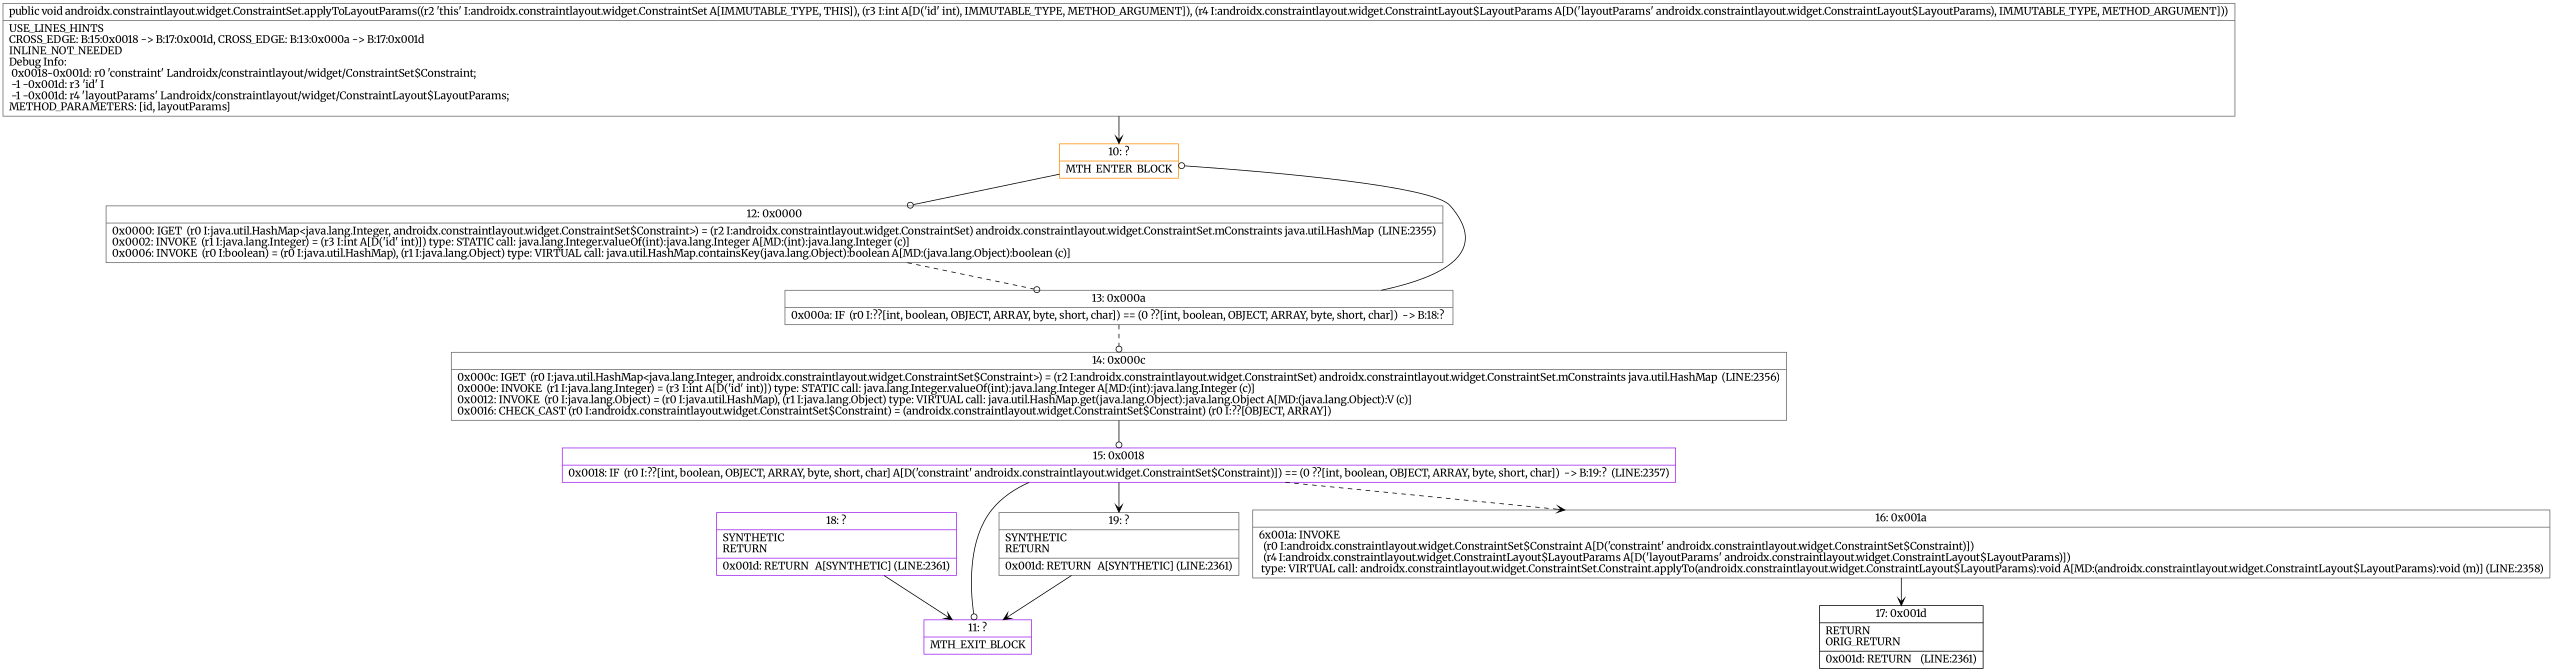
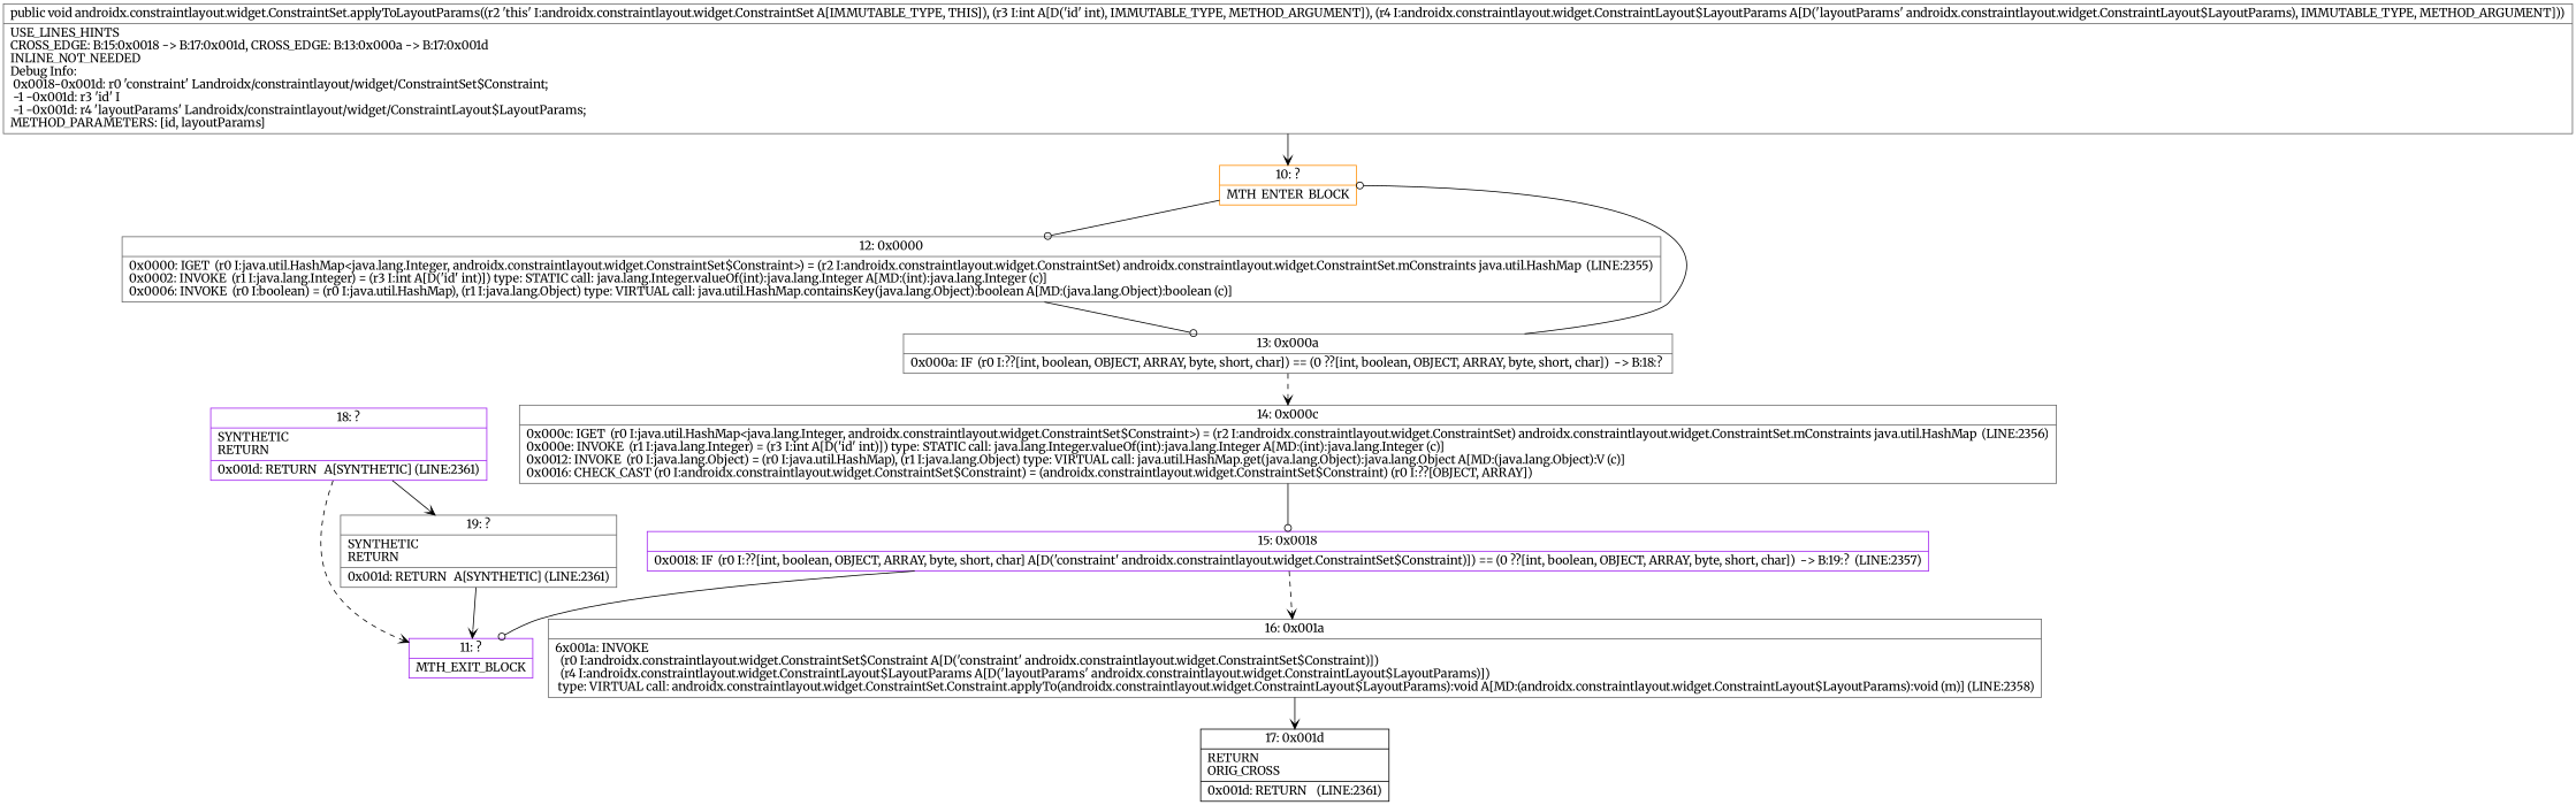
  digraph {
    fontname=Merriweather
    node [color=gray40 fontname=Merriweather shape=record]
    edge [arrowhead=vee fontname=Merriweather]
    n1 [color=darkorange label="{10\:\ ?|MTH_ENTER_BLOCK\l}"]
    n2 [label="{12\:\ 0x0000|0x0000: IGET  (r0 I:java.util.HashMap\<java.lang.Integer, androidx.constraintlayout.widget.ConstraintSet$Constraint\>) = (r2 I:androidx.constraintlayout.widget.ConstraintSet) androidx.constraintlayout.widget.ConstraintSet.mConstraints java.util.HashMap  (LINE:2355)\l0x0002: INVOKE  (r1 I:java.lang.Integer) = (r3 I:int A[D('id' int)]) type: STATIC call: java.lang.Integer.valueOf(int):java.lang.Integer A[MD:(int):java.lang.Integer (c)]\l0x0006: INVOKE  (r0 I:boolean) = (r0 I:java.util.HashMap), (r1 I:java.lang.Object) type: VIRTUAL call: java.util.HashMap.containsKey(java.lang.Object):boolean A[MD:(java.lang.Object):boolean (c)]\l}"]
    n3 [label="{13\:\ 0x000a|0x000a: IF  (r0 I:??[int, boolean, OBJECT, ARRAY, byte, short, char]) == (0 ??[int, boolean, OBJECT, ARRAY, byte, short, char])  \-\> B:18:? \l}"]
    n4 [label="{14\:\ 0x000c|0x000c: IGET  (r0 I:java.util.HashMap\<java.lang.Integer, androidx.constraintlayout.widget.ConstraintSet$Constraint\>) = (r2 I:androidx.constraintlayout.widget.ConstraintSet) androidx.constraintlayout.widget.ConstraintSet.mConstraints java.util.HashMap  (LINE:2356)\l0x000e: INVOKE  (r1 I:java.lang.Integer) = (r3 I:int A[D('id' int)]) type: STATIC call: java.lang.Integer.valueOf(int):java.lang.Integer A[MD:(int):java.lang.Integer (c)]\l0x0012: INVOKE  (r0 I:java.lang.Object) = (r0 I:java.util.HashMap), (r1 I:java.lang.Object) type: VIRTUAL call: java.util.HashMap.get(java.lang.Object):java.lang.Object A[MD:(java.lang.Object):V (c)]\l0x0016: CHECK_CAST (r0 I:androidx.constraintlayout.widget.ConstraintSet$Constraint) = (androidx.constraintlayout.widget.ConstraintSet$Constraint) (r0 I:??[OBJECT, ARRAY]) \l}"]
    n5 [color=purple label="{15\:\ 0x0018|0x0018: IF  (r0 I:??[int, boolean, OBJECT, ARRAY, byte, short, char] A[D('constraint' androidx.constraintlayout.widget.ConstraintSet$Constraint)]) == (0 ??[int, boolean, OBJECT, ARRAY, byte, short, char])  \-\> B:19:?  (LINE:2357)\l}"]
    n6 [color=purple label="{18\:\ ?|SYNTHETIC\lRETURN\l|0x001d: RETURN   A[SYNTHETIC] (LINE:2361)\l}"]
    n7 [color=purple label="{11\:\ ?|MTH_EXIT_BLOCK\l}"]
    n8 [label="{16\:\ 0x001a|6x001a: INVOKE  \l  (r0 I:androidx.constraintlayout.widget.ConstraintSet$Constraint A[D('constraint' androidx.constraintlayout.widget.ConstraintSet$Constraint)])\l  (r4 I:androidx.constraintlayout.widget.ConstraintLayout$LayoutParams A[D('layoutParams' androidx.constraintlayout.widget.ConstraintLayout$LayoutParams)])\l type: VIRTUAL call: androidx.constraintlayout.widget.ConstraintSet.Constraint.applyTo(androidx.constraintlayout.widget.ConstraintLayout$LayoutParams):void A[MD:(androidx.constraintlayout.widget.ConstraintLayout$LayoutParams):void (m)] (LINE:2358)\l}"]
    n9 [label="{19\:\ ?|SYNTHETIC\lRETURN\l|0x001d: RETURN   A[SYNTHETIC] (LINE:2361)\l}"]
-   n10 [color=black label="{17\:\ 0x001d|RETURN\lORIG_RETURN\l|0x001d: RETURN    (LINE:2361)\l}"]
+   n10 [color=black label="{17\:\ 0x001d|RETURN\lORIG_CROSS\l|0x001d: RETURN    (LINE:2361)\l}"]
    n11 [label="{public void androidx.constraintlayout.widget.ConstraintSet.applyToLayoutParams((r2 'this' I:androidx.constraintlayout.widget.ConstraintSet A[IMMUTABLE_TYPE, THIS]), (r3 I:int A[D('id' int), IMMUTABLE_TYPE, METHOD_ARGUMENT]), (r4 I:androidx.constraintlayout.widget.ConstraintLayout$LayoutParams A[D('layoutParams' androidx.constraintlayout.widget.ConstraintLayout$LayoutParams), IMMUTABLE_TYPE, METHOD_ARGUMENT]))  | USE_LINES_HINTS\lCROSS_EDGE: B:15:0x0018 \-\> B:17:0x001d, CROSS_EDGE: B:13:0x000a \-\> B:17:0x001d\lINLINE_NOT_NEEDED\lDebug Info:\l  0x0018\-0x001d: r0 'constraint' Landroidx\/constraintlayout\/widget\/ConstraintSet$Constraint;\l  \-1 \-0x001d: r3 'id' I\l  \-1 \-0x001d: r4 'layoutParams' Landroidx\/constraintlayout\/widget\/ConstraintLayout$LayoutParams;\lMETHOD_PARAMETERS: [id, layoutParams]\l}"]
    n1 -> n2 [arrowhead=odot]
-   n2 -> n3 [arrowhead=odot style=dashed]
+   n2 -> n3 [arrowhead=odot]
    n3 -> n1 [arrowhead=odot]
-   n3 -> n4 [arrowhead=odot style=dashed]
+   n3 -> n4 [style=dashed]
    n4 -> n5 [arrowhead=odot]
    n5 -> n7 [arrowhead=odot]
    n5 -> n8 [style=dashed]
-   n5 -> n9
-   n6 -> n7
+   n6 -> n9
+   n6 -> n7 [style=dashed]
    n8 -> n10
    n9 -> n7
    n11 -> n1
  }
